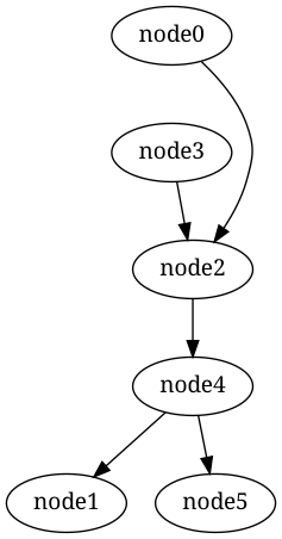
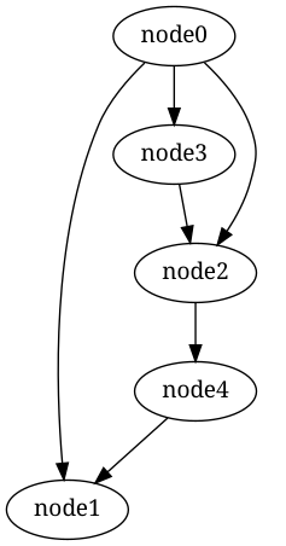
  digraph {
    fontname="Noto Serif"
    node [fontname="Noto Serif"]
    edge [fontname="Noto Serif"]
    node4
-   node5
    node1
    node3
    node2
    node0
-   node4 -> node5
    node4 -> node1
    node3 -> node2
    node2 -> node4
+   node0 -> node1
+   node0 -> node3
    node0 -> node2
  }
